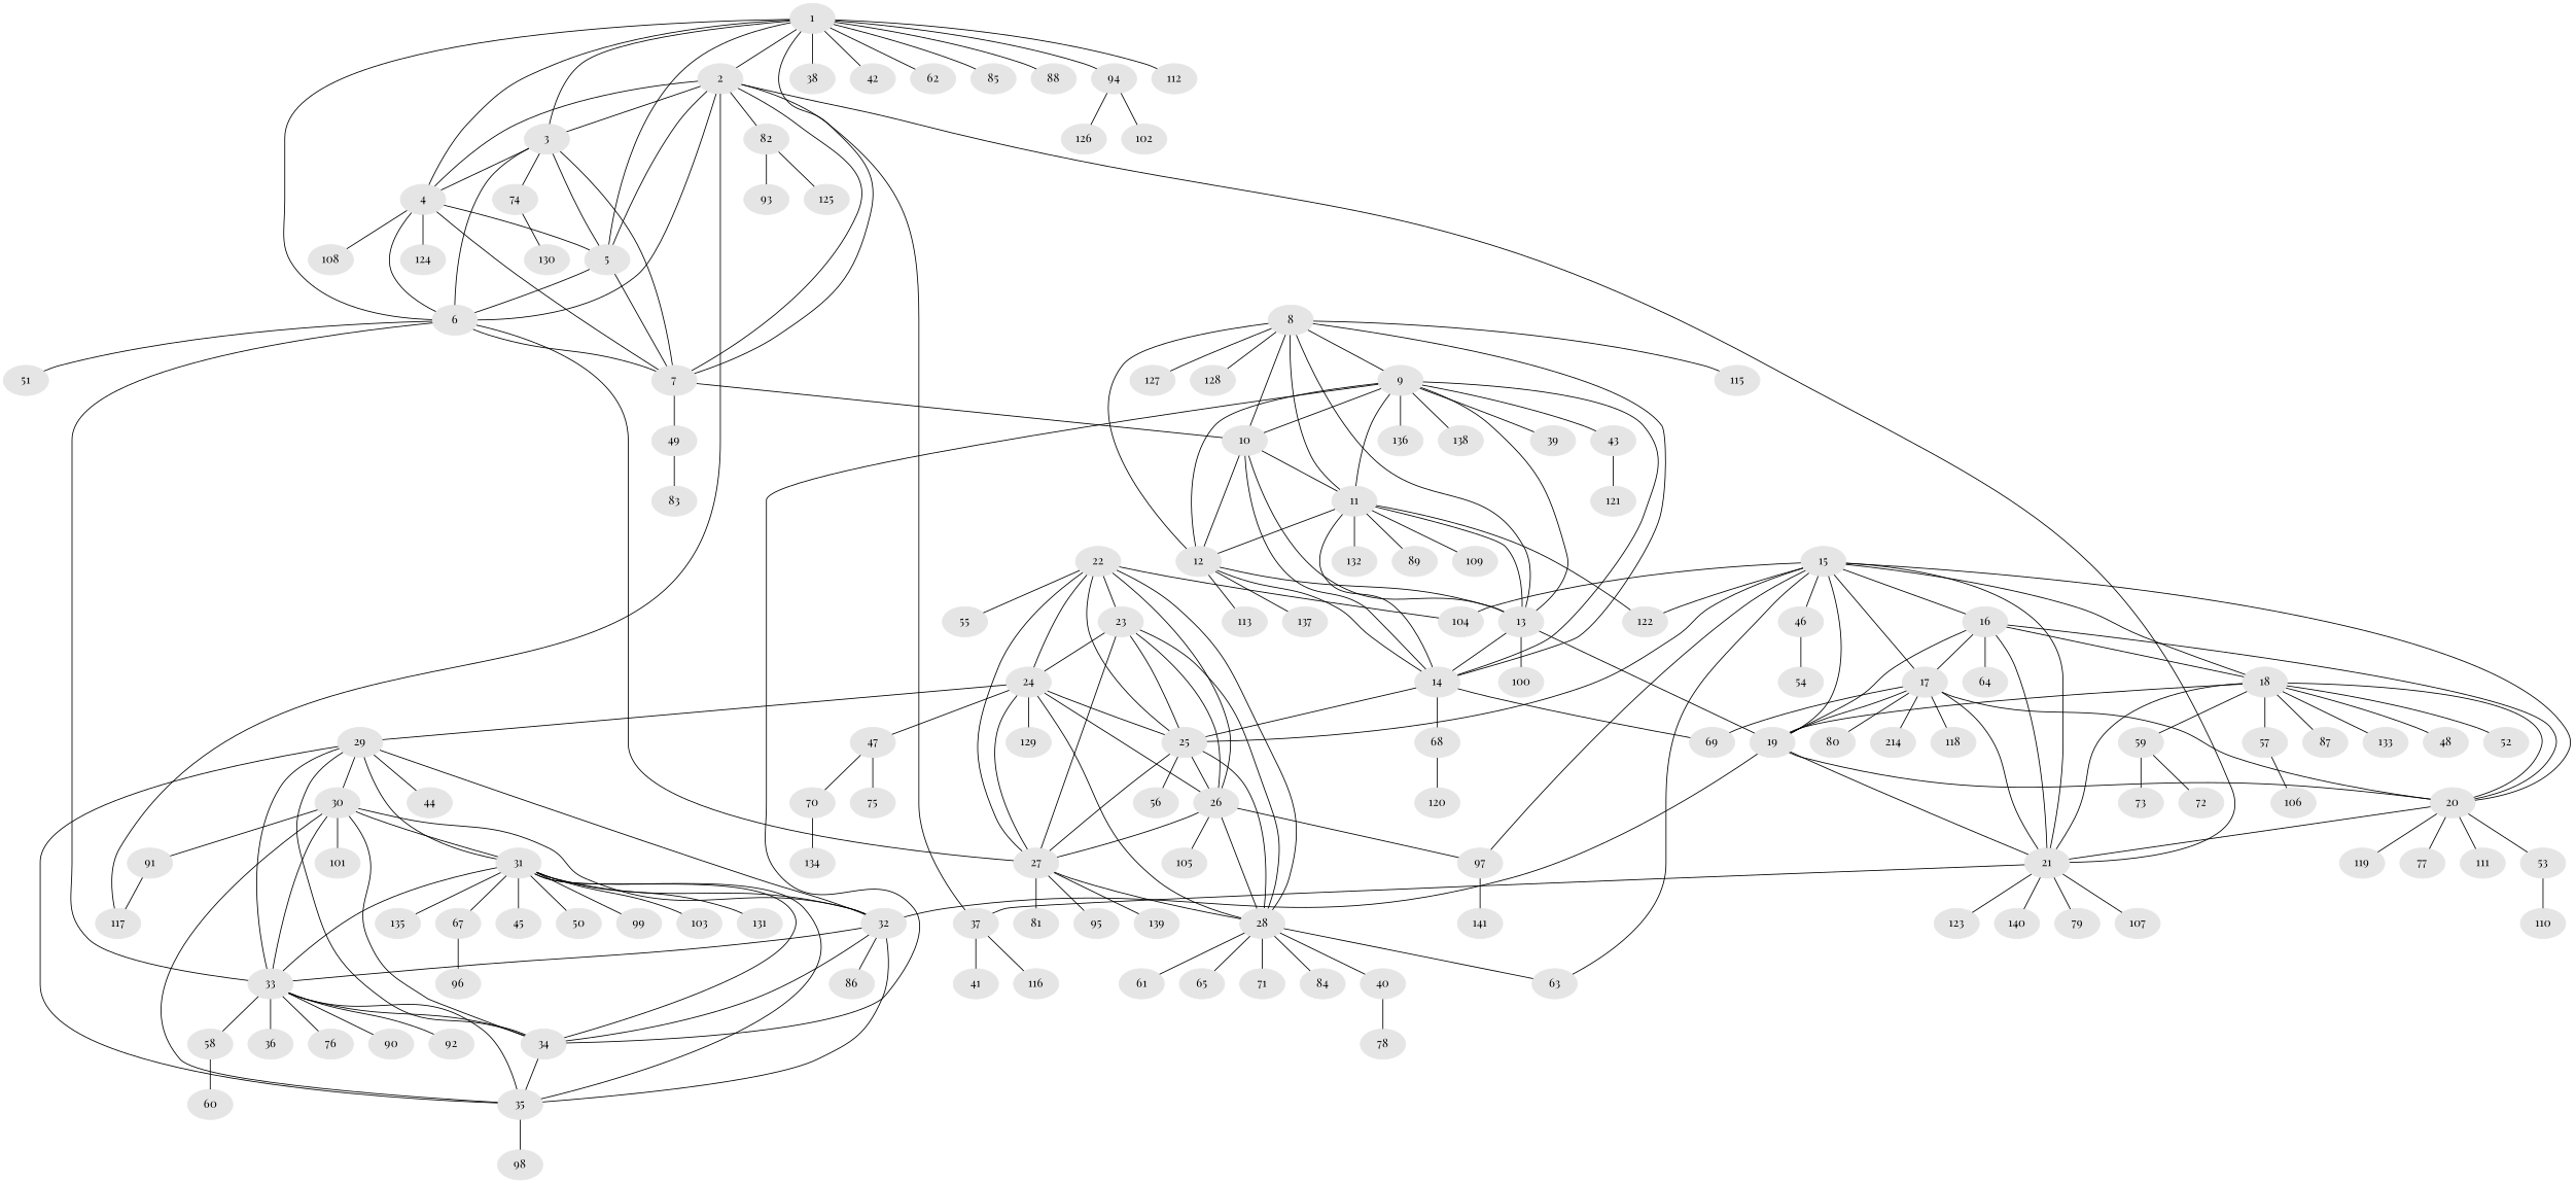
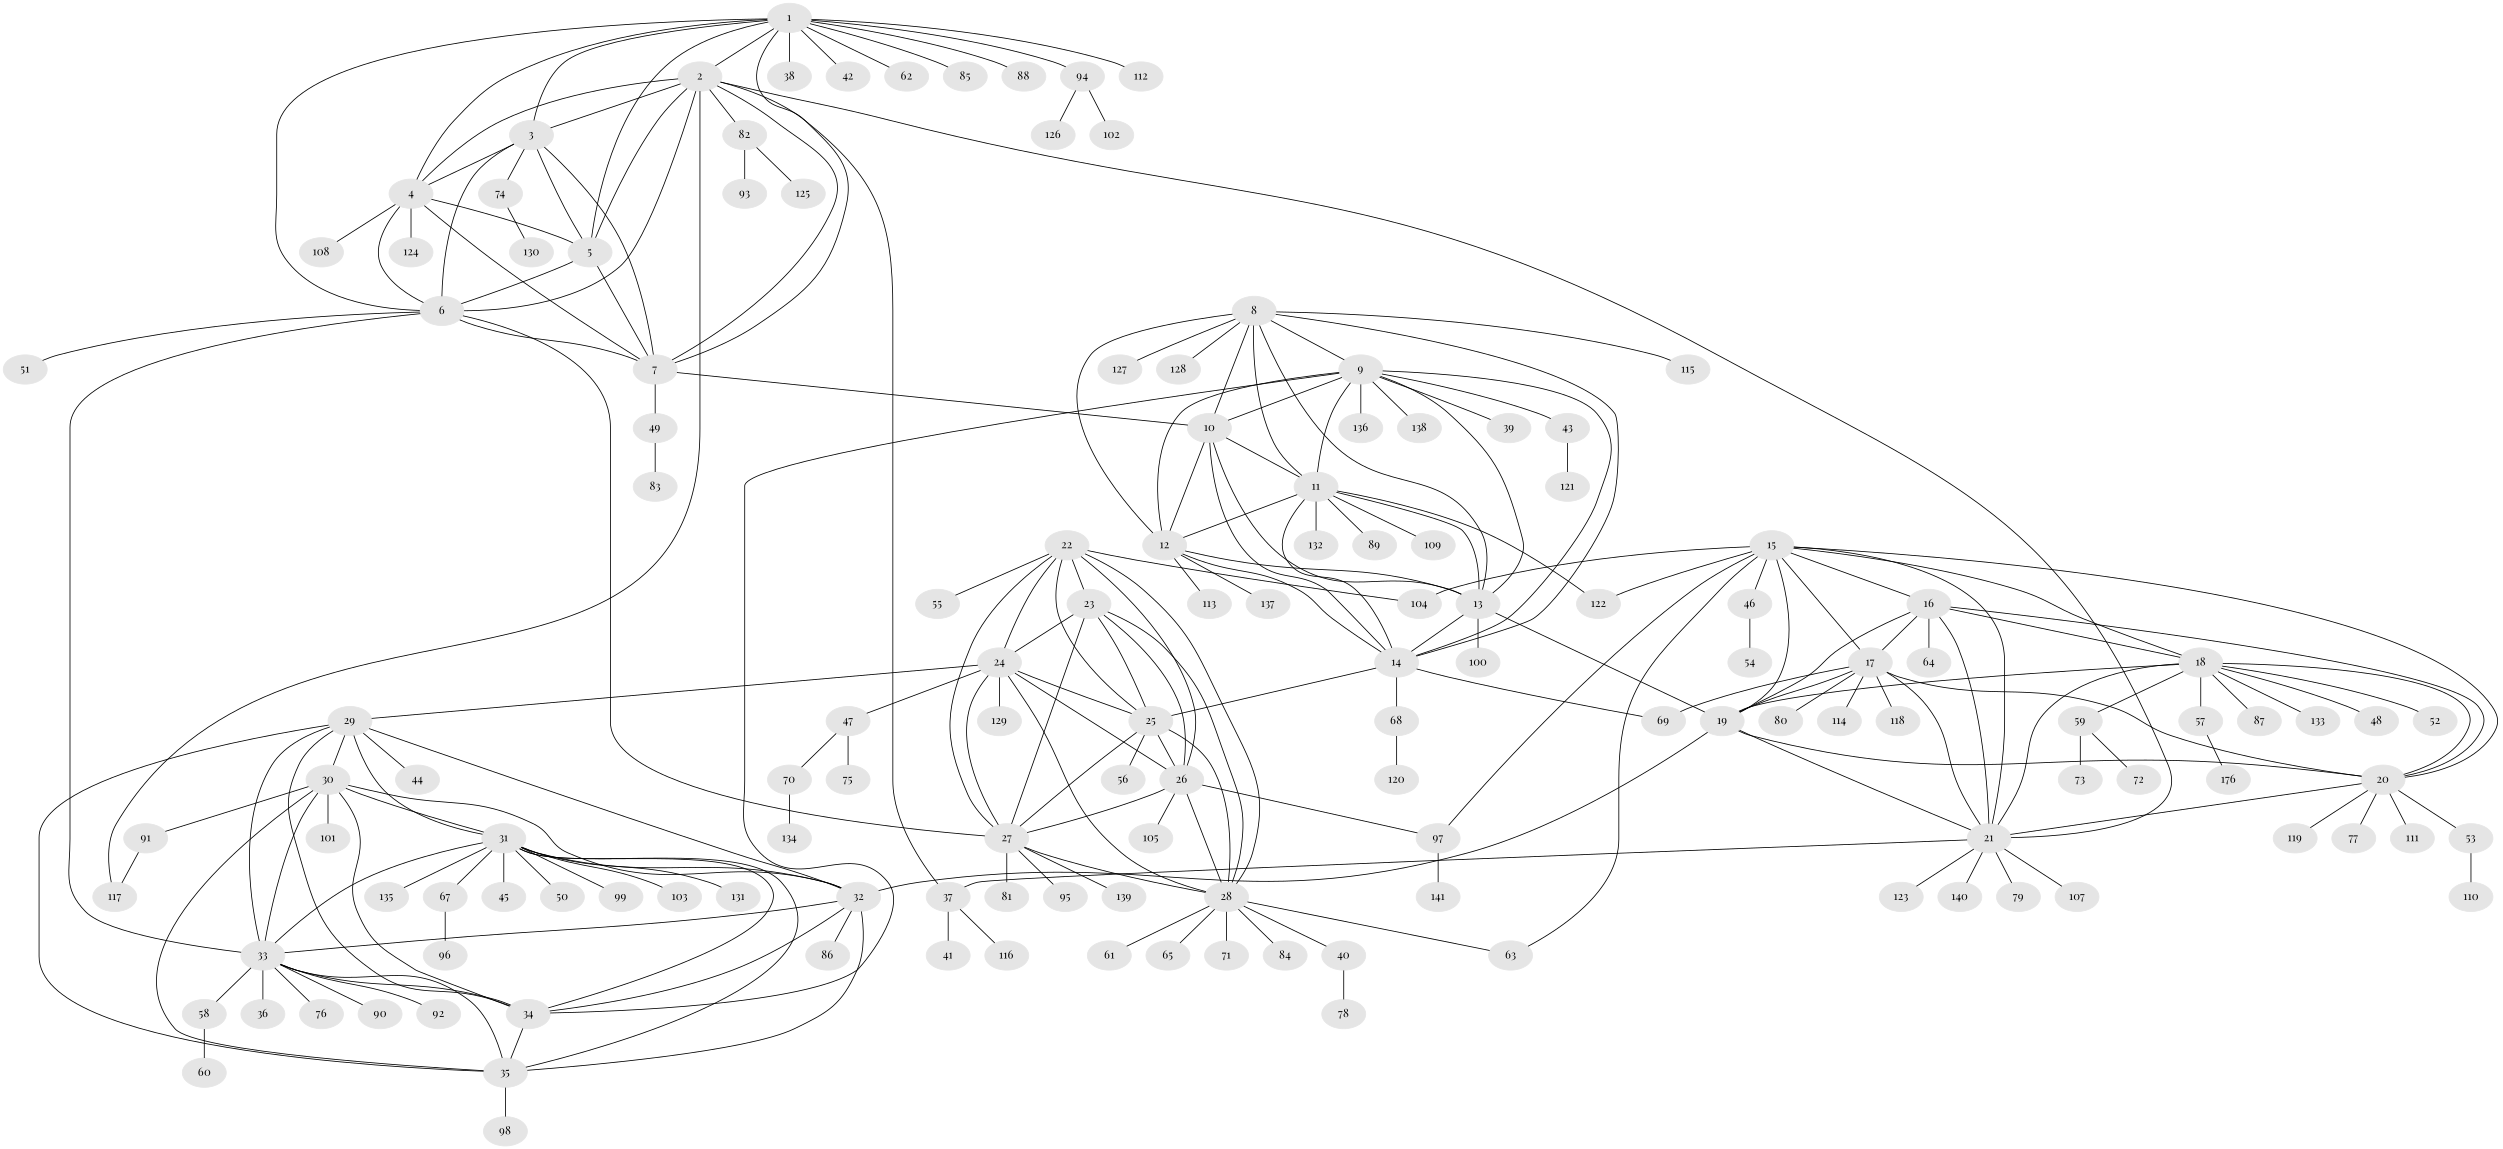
  graph {
    fontname="Playfair Display"
    node [color=gray90 fontname="Playfair Display" style=filled]
    edge [fontname="Playfair Display"]
    1
    2
    3
    4
    5
    6
    7
    38
    42
    62
    85
    88
    94
    112
    21
    37
    82
    117
    74
    108
    124
    27
    33
    51
    10
    49
    102
    126
    79
    107
    123
    140
    41
    116
    93
    125
    130
    28
    81
    95
    139
    34
    35
    36
    58
    76
    90
    92
    11
    12
    13
    14
    83
    8
    9
    115
    127
    128
    39
    43
    136
    138
    89
    109
    122
    132
    113
    137
    19
    100
    25
    68
    69
    121
    20
    32
    26
    56
    120
    15
    16
    17
    18
    46
    63
    97
    104
    64
    80
-   114 [label=214]
+   114
    118
    48
    52
    57
    59
    87
    133
    53
    77
    111
    119
    54
    141
-   106
+   106 [label=176]
    72
    73
    86
    110
    22
    23
    24
    55
    29
    47
    129
    105
    40
    61
    65
    71
    84
    30
    31
    44
    70
    75
    78
    91
    101
    45
    50
    67
    99
    103
    131
    135
    98
    96
    60
    134
    1 -- 2
    1 -- 3
    1 -- 4
    1 -- 5
    1 -- 6
    1 -- 7
    1 -- 38
    1 -- 42
    1 -- 62
    1 -- 85
    1 -- 88
    1 -- 94
    1 -- 112
    2 -- 3
    2 -- 4
    2 -- 5
    2 -- 6
    2 -- 7
    2 -- 21
    2 -- 37
    2 -- 82
    2 -- 117
    3 -- 4
    3 -- 5
    3 -- 6
    3 -- 7
    3 -- 74
    4 -- 5
    4 -- 6
    4 -- 7
    4 -- 108
    4 -- 124
    5 -- 6
    5 -- 7
    6 -- 7
    6 -- 27
    6 -- 33
    6 -- 51
    7 -- 10
    7 -- 49
    94 -- 102
    94 -- 126
    21 -- 37
    21 -- 79
    21 -- 107
    21 -- 123
    21 -- 140
    37 -- 41
    37 -- 116
    82 -- 93
    82 -- 125
    74 -- 130
    27 -- 28
    27 -- 81
    27 -- 95
    27 -- 139
    33 -- 34
    33 -- 35
    33 -- 36
    33 -- 58
    33 -- 76
    33 -- 90
    33 -- 92
    10 -- 11
    10 -- 12
    10 -- 13
    10 -- 14
    49 -- 83
    28 -- 63
    28 -- 40
    28 -- 61
    28 -- 65
    28 -- 71
    28 -- 84
    34 -- 35
    35 -- 98
    58 -- 60
    11 -- 12
    11 -- 13
    11 -- 14
    11 -- 89
    11 -- 109
    11 -- 122
    11 -- 132
    12 -- 13
    12 -- 14
    12 -- 113
    12 -- 137
    13 -- 14
    13 -- 19
    13 -- 100
    14 -- 25
    14 -- 68
    14 -- 69
    8 -- 10
    8 -- 11
    8 -- 12
    8 -- 13
    8 -- 14
    8 -- 9
    8 -- 115
    8 -- 127
    8 -- 128
    9 -- 10
    9 -- 34
    9 -- 11
    9 -- 12
    9 -- 13
    9 -- 14
    9 -- 39
    9 -- 43
    9 -- 136
    9 -- 138
    43 -- 121
    19 -- 21
    19 -- 20
    19 -- 32
    25 -- 27
    25 -- 28
    25 -- 26
    25 -- 56
    68 -- 120
    20 -- 21
    20 -- 53
    20 -- 77
    20 -- 111
    20 -- 119
    32 -- 33
    32 -- 34
    32 -- 35
    32 -- 86
    26 -- 27
    26 -- 28
    26 -- 97
    26 -- 105
    15 -- 21
    15 -- 122
    15 -- 19
-   15 -- 25
    15 -- 20
    15 -- 16
    15 -- 17
    15 -- 18
    15 -- 46
    15 -- 63
    15 -- 97
    15 -- 104
    16 -- 21
    16 -- 19
    16 -- 20
    16 -- 17
    16 -- 18
    16 -- 64
    17 -- 21
    17 -- 19
    17 -- 69
    17 -- 20
    17 -- 80
    17 -- 114
    17 -- 118
    18 -- 21
    18 -- 19
    18 -- 20
    18 -- 48
    18 -- 52
    18 -- 57
    18 -- 59
    18 -- 87
    18 -- 133
    46 -- 54
    97 -- 141
    57 -- 106
    59 -- 72
    59 -- 73
    53 -- 110
    22 -- 27
    22 -- 28
    22 -- 25
    22 -- 26
    22 -- 104
    22 -- 23
    22 -- 24
    22 -- 55
    23 -- 27
    23 -- 28
    23 -- 25
    23 -- 26
    23 -- 24
    24 -- 27
    24 -- 28
    24 -- 25
    24 -- 26
    24 -- 29
    24 -- 47
    24 -- 129
    29 -- 33
    29 -- 34
    29 -- 35
    29 -- 32
    29 -- 30
    29 -- 31
    29 -- 44
    47 -- 70
    47 -- 75
    40 -- 78
    30 -- 33
    30 -- 34
    30 -- 35
    30 -- 32
    30 -- 31
    30 -- 91
    30 -- 101
    31 -- 33
    31 -- 34
    31 -- 35
    31 -- 32
    31 -- 45
    31 -- 50
    31 -- 67
    31 -- 99
    31 -- 103
    31 -- 131
    31 -- 135
    70 -- 134
    91 -- 117
    67 -- 96
  }
